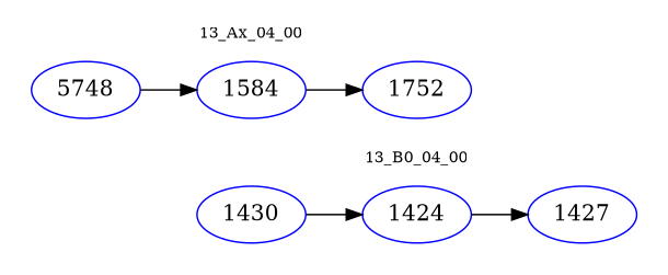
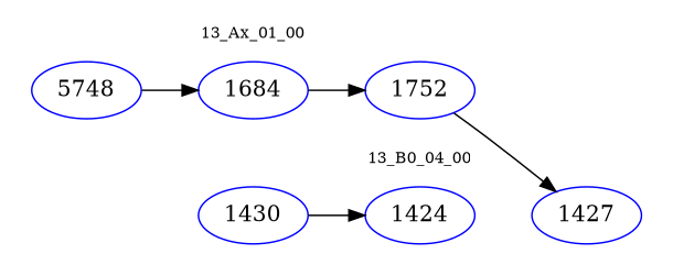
  digraph {
    rankdir=LR
    node [color=blue]
    edge [color=black]
    n1 [label=5748]
-   n2 [label=1584]
+   n2 [label=1684]
    n3 [label=1752]
    n4 [label=1430]
    n5 [label=1424]
    n6 [label=1427]
    subgraph cluster_1 {
      color=white
      fontsize=10
-     label="13_Ax_04_00"
+     label="13_Ax_01_00"
      n1
      n2
      n3
    }
    subgraph cluster_2 {
      color=white
      fontsize=10
      label="13_B0_04_00"
      n4
      n5
      n6
    }
    n1 -> n2
    n2 -> n3
    n4 -> n5
-   n5 -> n6
+   n3 -> n6
  }
